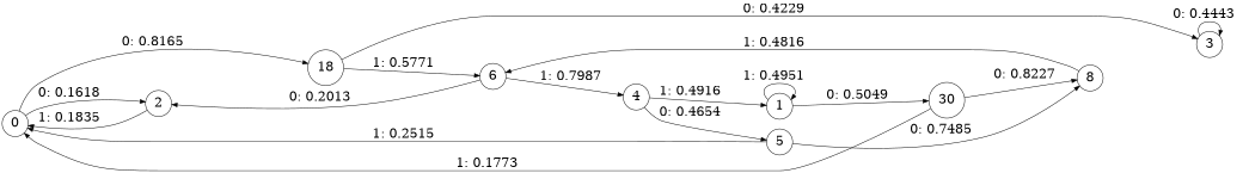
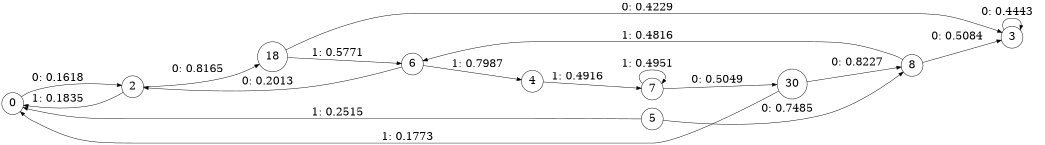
  digraph {
    rankdir=LR
    node [fontsize=24 shape=circle]
    edge [fontsize=24]
    0
    2
    n3 [label=18]
    3
    6
-   1
+   1 [label=7]
    n7 [label=30]
    5
    8
    4
    0 -> 2 [label="0: 0.1618   "]
    2 -> 0 [label="1: 0.1835   "]
-   0 -> n3 [label="0: 0.8165   "]
+   2 -> n3 [label="0: 0.8165   "]
    n3 -> 3 [label="0: 0.4229   "]
    n3 -> 6 [label="1: 0.5771   "]
    3 -> 3 [label="0: 0.4443   "]
    6 -> 2 [label="0: 0.2013   "]
    6 -> 4 [label="1: 0.7987   "]
    1 -> 1 [label="1: 0.4951   "]
    1 -> n7 [label="0: 0.5049   "]
    n7 -> 0 [label="1: 0.1773   "]
    n7 -> 8 [label="0: 0.8227   "]
    5 -> 0 [label="1: 0.2515   "]
    5 -> 8 [label="0: 0.7485   "]
+   8 -> 3 [label="0: 0.5084   "]
    8 -> 6 [label="1: 0.4816   "]
    4 -> 1 [label="1: 0.4916   "]
-   4 -> 5 [label="0: 0.4654   "]
  }
